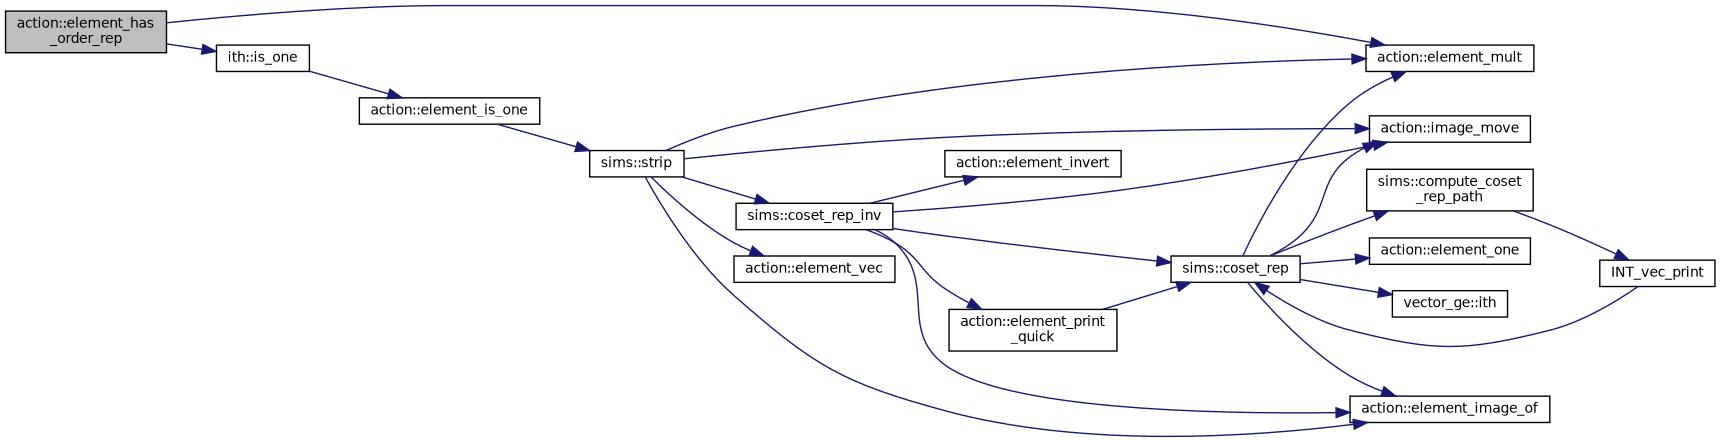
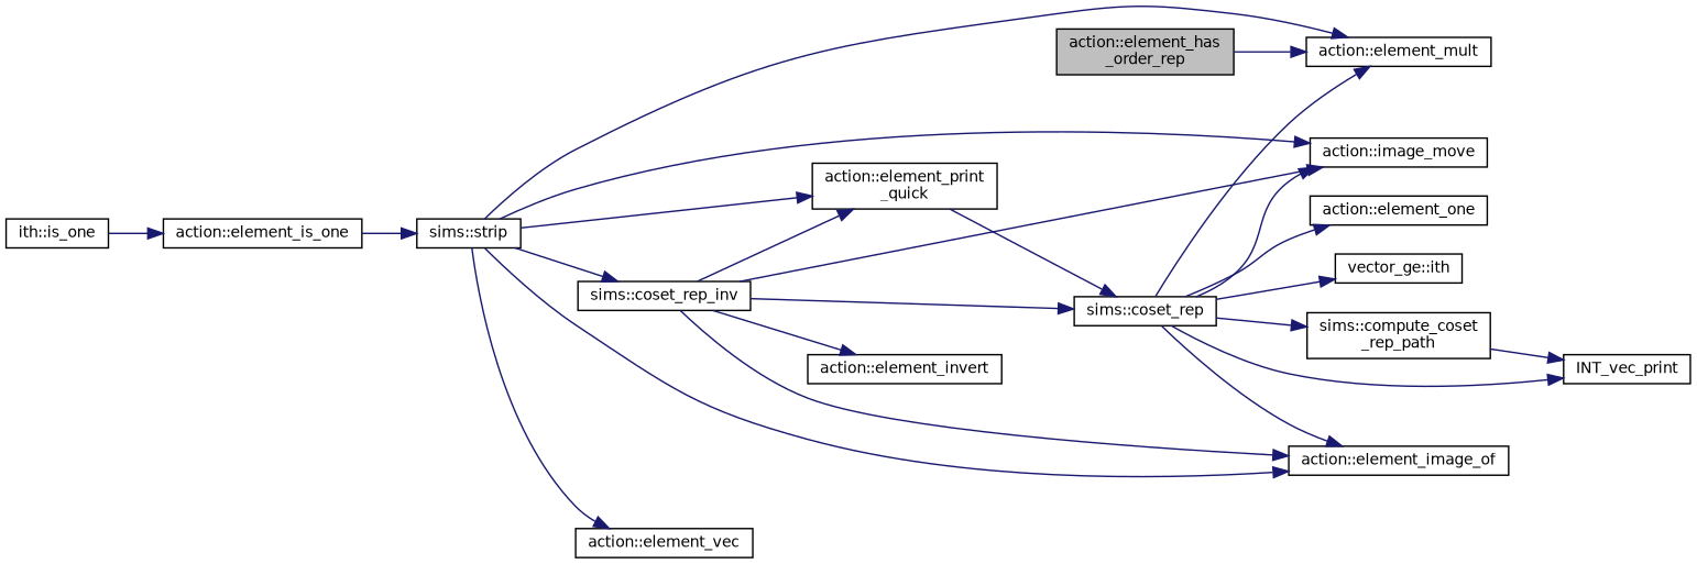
  digraph {
    fontname="DejaVu Sans"
    rankdir=LR
    node [color=black fillcolor=white fontname="DejaVu Sans" fontsize=10 shape=record style=filled]
    edge [color=midnightblue fontname="DejaVu Sans" fontsize=10 labelfontname=Helvetica labelfontsize=10 style=solid]
    n1 [fillcolor=grey75 fontcolor=black height=0.2 label="action::element_has\l_order_rep" width=0.4]
    n2 [height=0.2 label="action::element_mult" width=0.4]
    n3 [height=0.2 label="ith::is_one" width=0.4]
    n4 [height=0.2 label="action::element_is_one" width=0.4]
    n5 [height=0.2 label="sims::strip" width=0.4]
    n6 [height=0.2 label="action::element_print\l_quick" width=0.4]
    n7 [height=0.2 label="action::image_move" width=0.4]
    n8 [height=0.2 label="action::element_image_of" width=0.4]
    n9 [height=0.2 label="sims::coset_rep_inv" width=0.4]
    n10 [height=0.2 label="action::element_vec" width=0.4]
    n11 [height=0.2 label="sims::coset_rep" width=0.4]
    n12 [height=0.2 label="action::element_invert" width=0.4]
    n13 [height=0.2 label="sims::compute_coset\l_rep_path" width=0.4]
    n14 [height=0.2 label=INT_vec_print width=0.4]
    n15 [height=0.2 label="action::element_one" width=0.4]
    n16 [height=0.2 label="vector_ge::ith" width=0.4]
    n1 -> n2
-   n1 -> n3
    n3 -> n4
    n4 -> n5
    n5 -> n2
+   n5 -> n6
    n5 -> n7
    n5 -> n8
    n5 -> n9
    n5 -> n10
    n6 -> n11
    n9 -> n6
    n9 -> n7
    n9 -> n8
    n9 -> n11
    n9 -> n12
    n11 -> n2
    n11 -> n7
    n11 -> n8
    n11 -> n13
-   n14 -> n11
+   n11 -> n14
    n11 -> n15
    n11 -> n16
    n13 -> n14
  }
